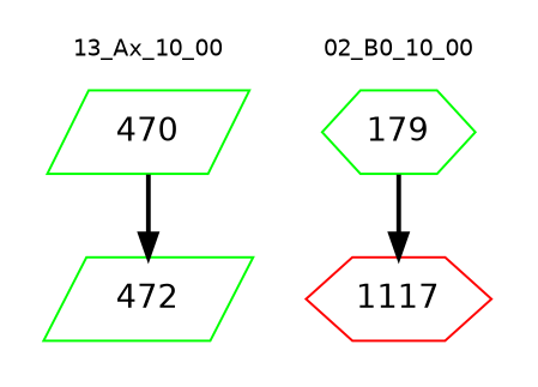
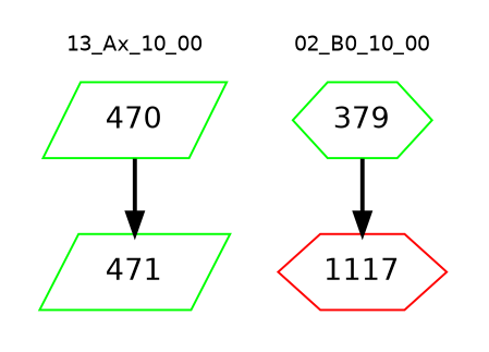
  digraph {
    fontname="DejaVu Sans"
    node [color=green fontname="DejaVu Sans" shape=parallelogram]
    edge [color=black fontname="DejaVu Sans" style=bold]
    n1 [label=470]
-   n2 [label=472]
-   n3 [label=179 shape=hexagon]
+   n2 [label=471]
+   n3 [label=379 shape=hexagon]
    n4 [color=red label=1117 shape=hexagon]
    subgraph cluster_1 {
      color=white
      fontsize=10
      label="13_Ax_10_00"
      n1
      n2
    }
    subgraph cluster_2 {
      color=white
      fontsize=10
      label="02_B0_10_00"
      n3
      n4
    }
    n1 -> n2
    n3 -> n4
  }
